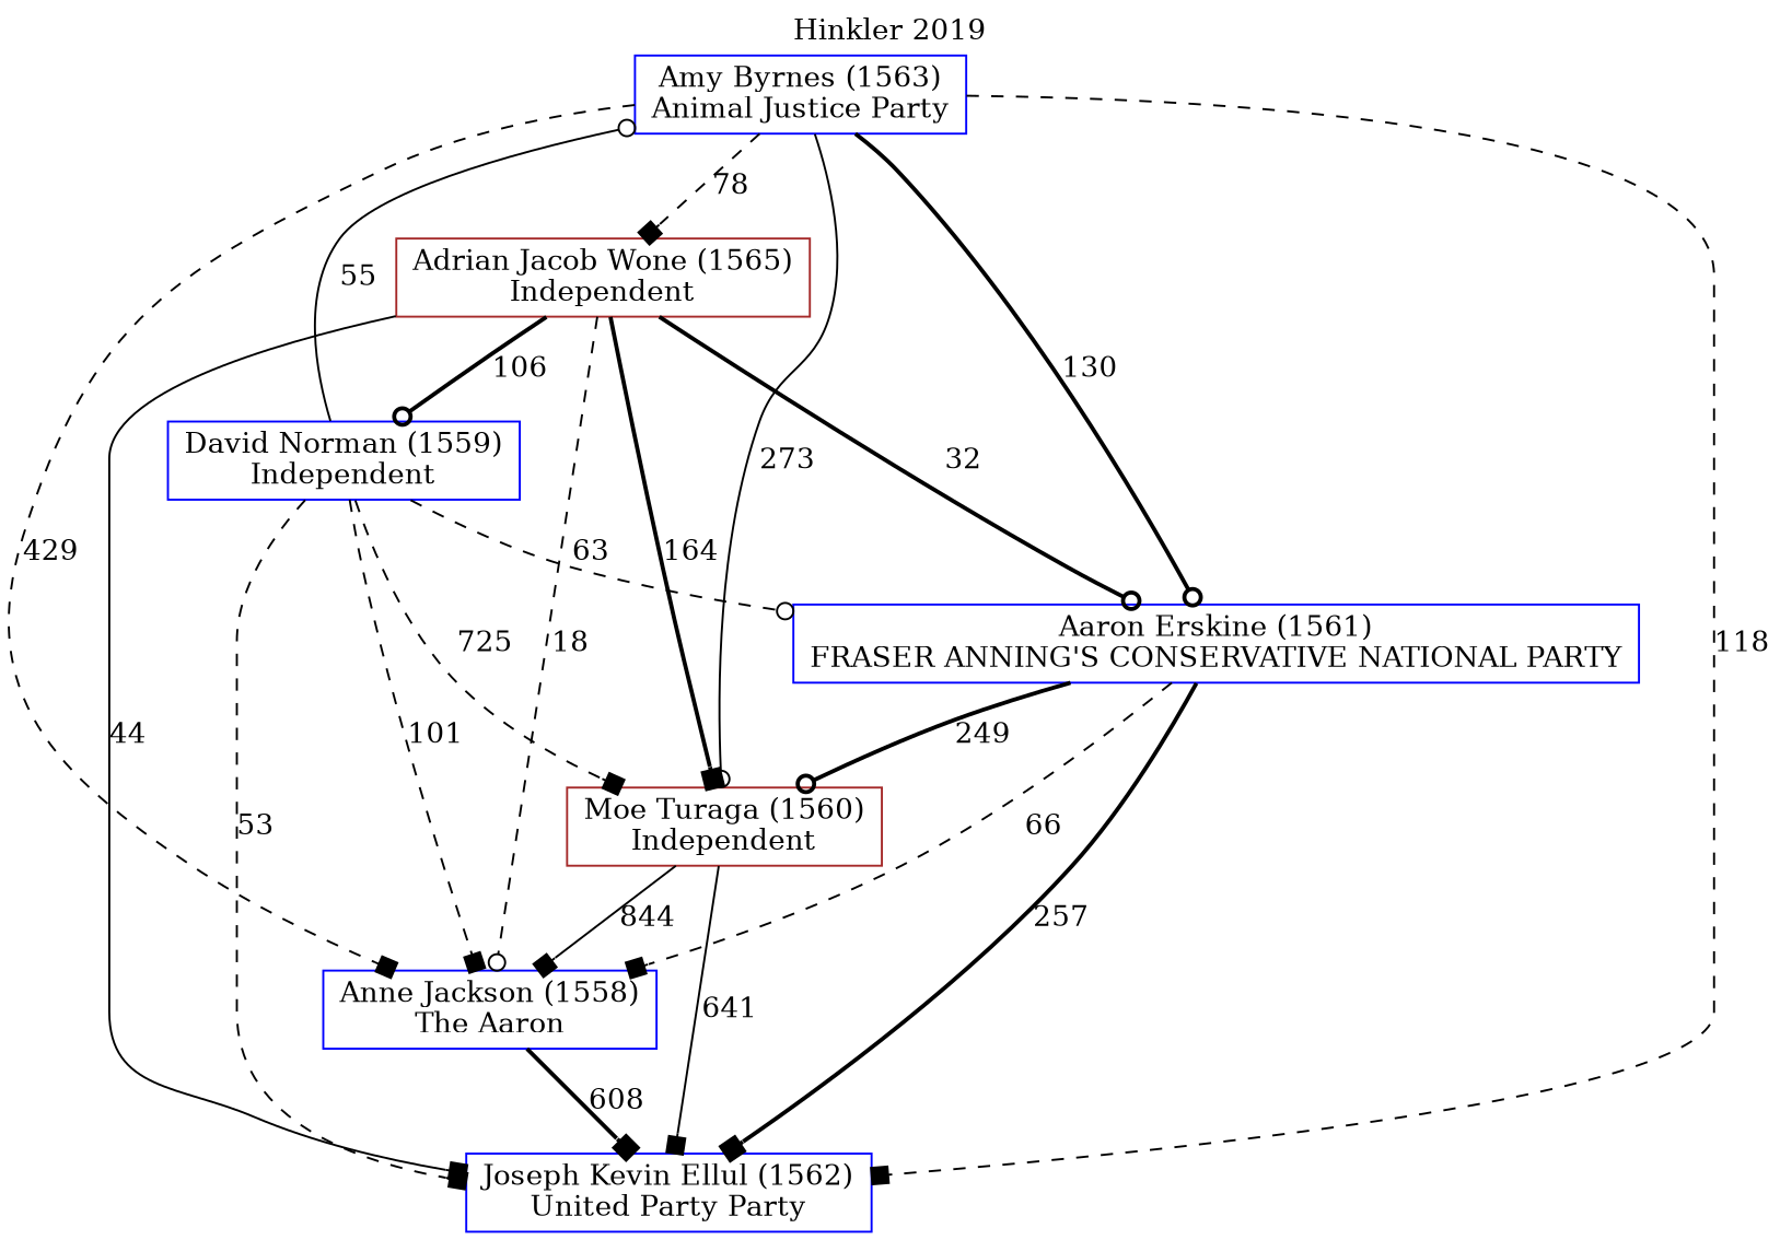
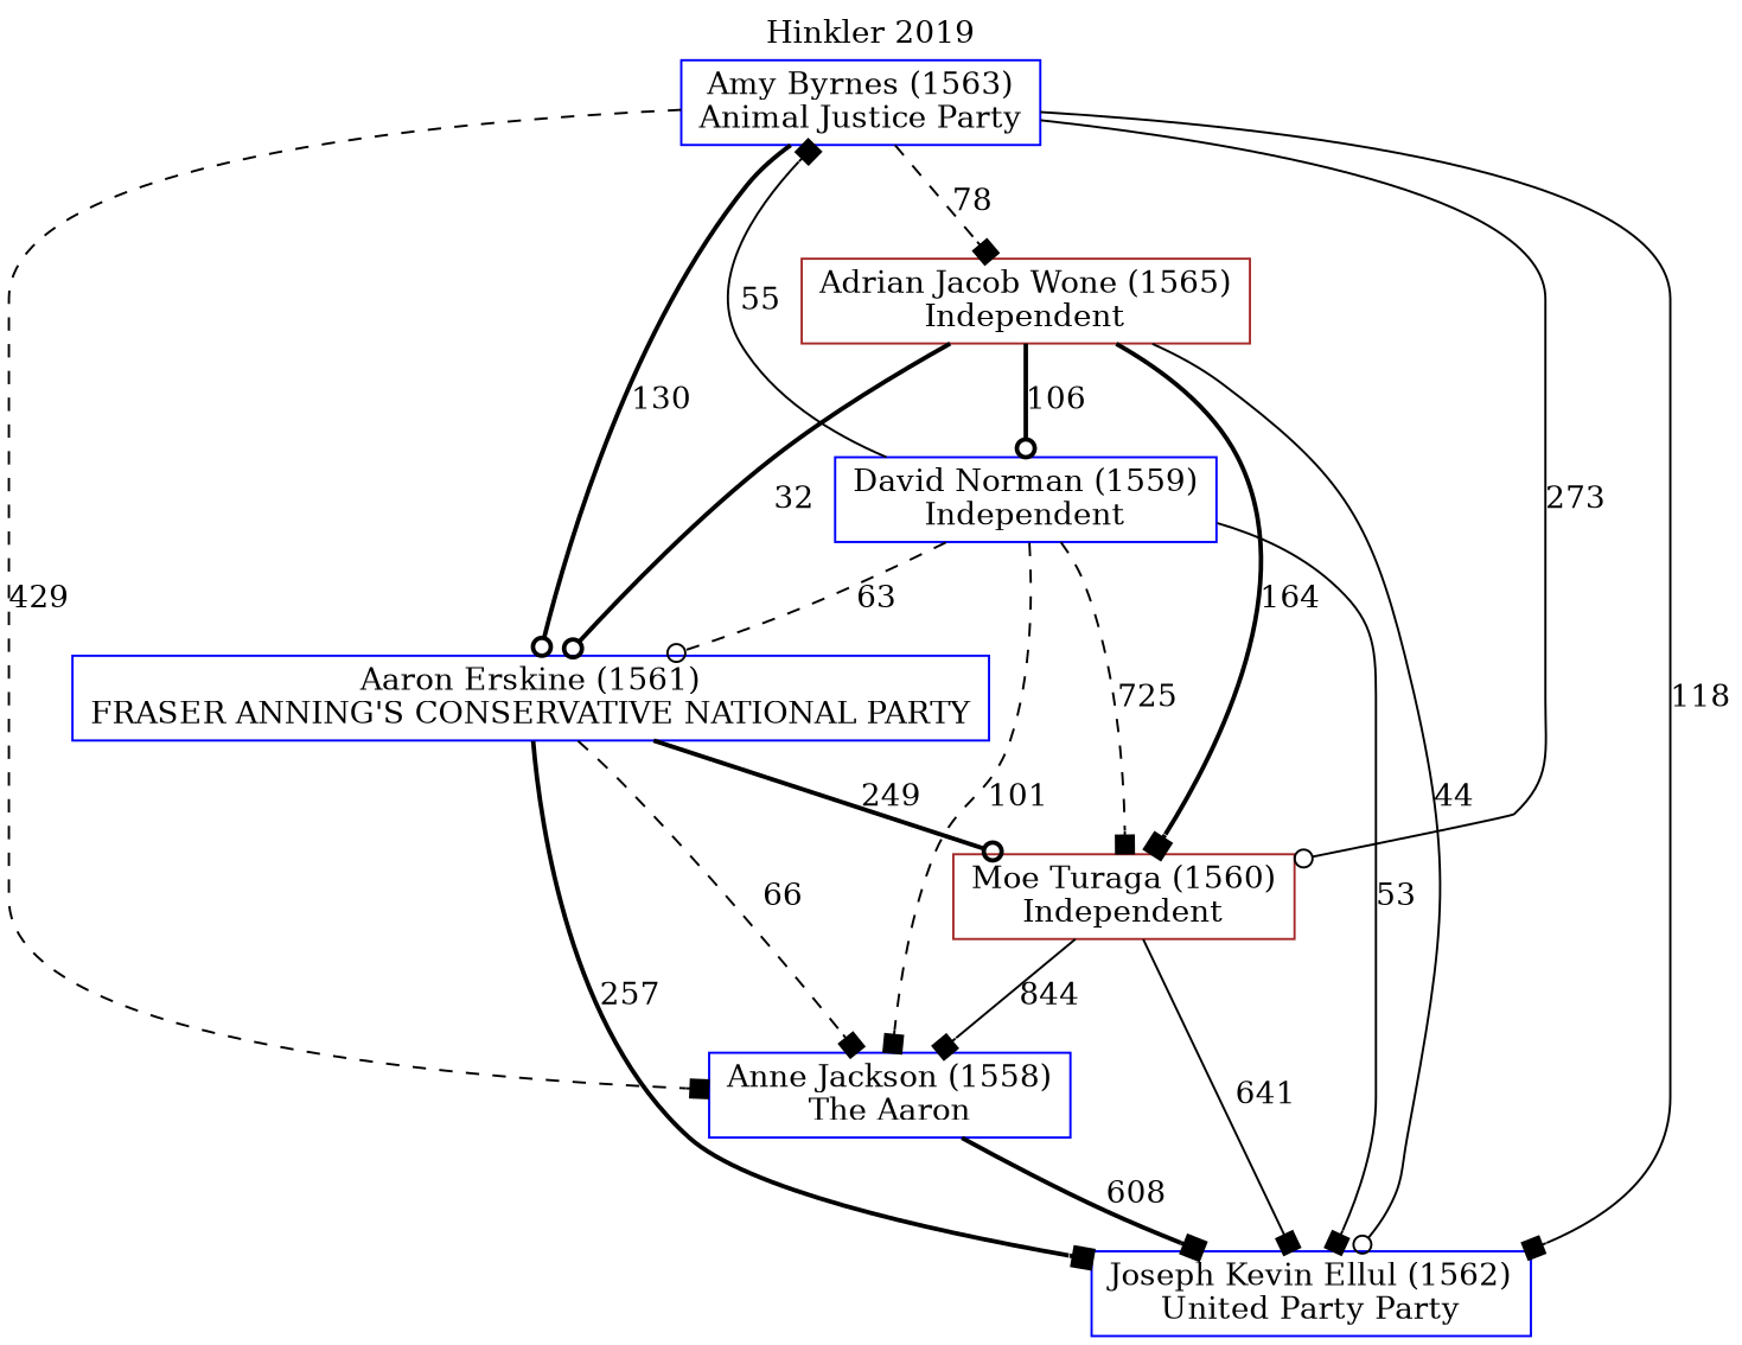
  digraph {
    fontname="DejaVu Serif"
    label="Hinkler 2019"
    labelloc=t
    mclimit=10
    node [color=blue fontname="DejaVu Serif" shape=box]
    edge [arrowhead=box fontname="DejaVu Serif" style=dashed]
    n1 [label="Joseph Kevin Ellul (1562)\nUnited Party Party"]
    n2 [label="Anne Jackson (1558)\nThe Aaron"]
    n3 [color=brown label="Moe Turaga (1560)\nIndependent"]
    n4 [label="Aaron Erskine (1561)\nFRASER ANNING'S CONSERVATIVE NATIONAL PARTY"]
    n5 [label="Amy Byrnes (1563)\nAnimal Justice Party"]
    n6 [color=brown label="Adrian Jacob Wone (1565)\nIndependent"]
    n7 [label="David Norman (1559)\nIndependent"]
    n2 -> n1 [label=608 style=bold]
    n3 -> n1 [label=641 style=solid]
    n3 -> n2 [label=844 style=solid]
    n4 -> n1 [label=257 style=bold]
    n4 -> n2 [label=66]
    n4 -> n3 [arrowhead=odot label=249 style=bold]
-   n5 -> n1 [label=118]
+   n5 -> n1 [label=118 style=solid]
    n5 -> n2 [label=429]
    n5 -> n3 [arrowhead=odot label=273 style=solid]
    n5 -> n4 [arrowhead=odot label=130 style=bold]
    n5 -> n6 [label=78]
-   n6 -> n1 [label=44 style=solid]
-   n6 -> n2 [arrowhead=odot label=18]
+   n6 -> n1 [arrowhead=odot label=44 style=solid]
    n6 -> n3 [label=164 style=bold]
    n6 -> n4 [arrowhead=odot label=32 style=bold]
    n6 -> n7 [arrowhead=odot label=106 style=bold]
-   n7 -> n1 [label=53]
+   n7 -> n1 [label=53 style=solid]
    n7 -> n2 [label=101]
    n7 -> n3 [label=725]
    n7 -> n4 [arrowhead=odot label=63]
-   n7 -> n5 [arrowhead=odot label=55 style=solid]
+   n7 -> n5 [label=55 style=solid]
  }
